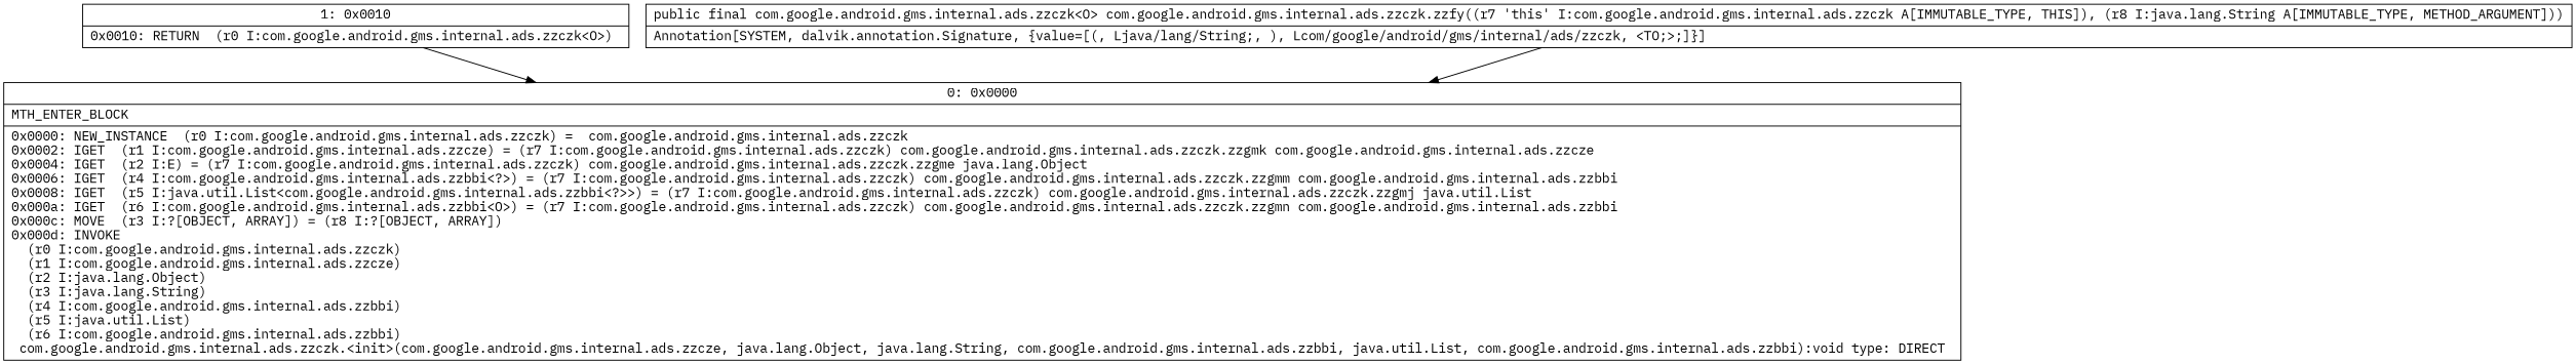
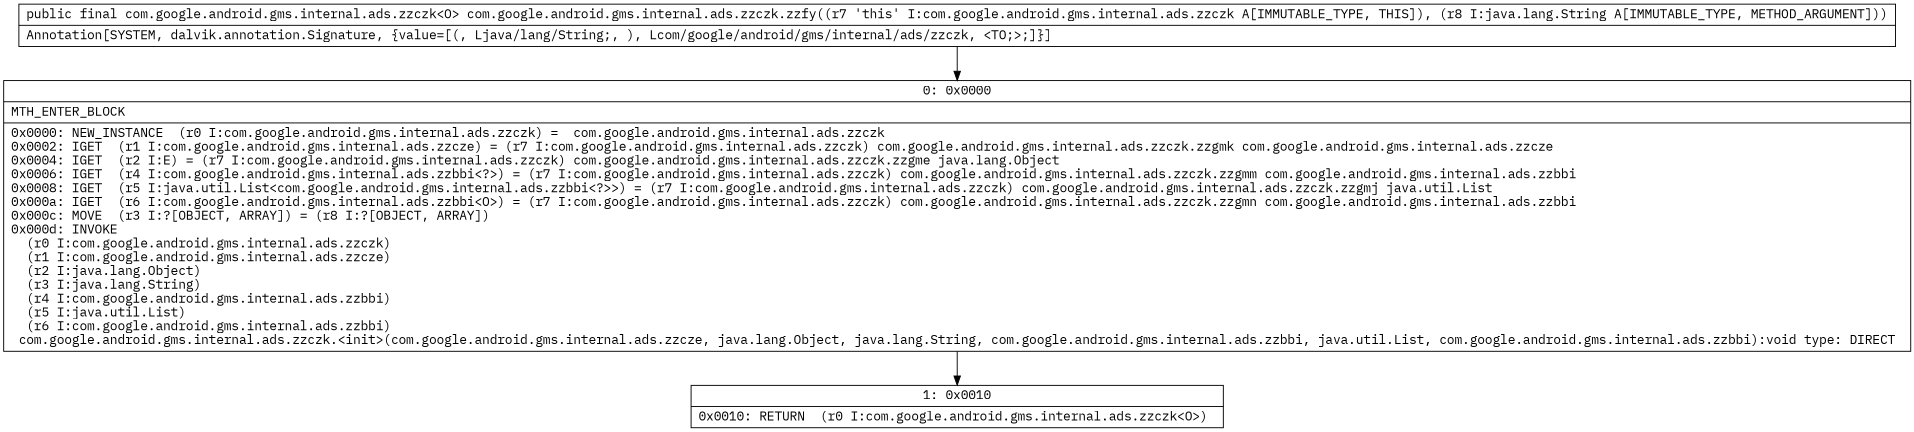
  digraph {
    fontname="IBM Plex Mono"
    node [shape=record fontname="IBM Plex Mono"]
    edge [fontname="IBM Plex Mono"]
    n1 [label="{0\:\ 0x0000|MTH_ENTER_BLOCK\l|0x0000: NEW_INSTANCE  (r0 I:com.google.android.gms.internal.ads.zzczk) =  com.google.android.gms.internal.ads.zzczk \l0x0002: IGET  (r1 I:com.google.android.gms.internal.ads.zzcze) = (r7 I:com.google.android.gms.internal.ads.zzczk) com.google.android.gms.internal.ads.zzczk.zzgmk com.google.android.gms.internal.ads.zzcze \l0x0004: IGET  (r2 I:E) = (r7 I:com.google.android.gms.internal.ads.zzczk) com.google.android.gms.internal.ads.zzczk.zzgme java.lang.Object \l0x0006: IGET  (r4 I:com.google.android.gms.internal.ads.zzbbi\<?\>) = (r7 I:com.google.android.gms.internal.ads.zzczk) com.google.android.gms.internal.ads.zzczk.zzgmm com.google.android.gms.internal.ads.zzbbi \l0x0008: IGET  (r5 I:java.util.List\<com.google.android.gms.internal.ads.zzbbi\<?\>\>) = (r7 I:com.google.android.gms.internal.ads.zzczk) com.google.android.gms.internal.ads.zzczk.zzgmj java.util.List \l0x000a: IGET  (r6 I:com.google.android.gms.internal.ads.zzbbi\<O\>) = (r7 I:com.google.android.gms.internal.ads.zzczk) com.google.android.gms.internal.ads.zzczk.zzgmn com.google.android.gms.internal.ads.zzbbi \l0x000c: MOVE  (r3 I:?[OBJECT, ARRAY]) = (r8 I:?[OBJECT, ARRAY]) \l0x000d: INVOKE  \l  (r0 I:com.google.android.gms.internal.ads.zzczk)\l  (r1 I:com.google.android.gms.internal.ads.zzcze)\l  (r2 I:java.lang.Object)\l  (r3 I:java.lang.String)\l  (r4 I:com.google.android.gms.internal.ads.zzbbi)\l  (r5 I:java.util.List)\l  (r6 I:com.google.android.gms.internal.ads.zzbbi)\l com.google.android.gms.internal.ads.zzczk.\<init\>(com.google.android.gms.internal.ads.zzcze, java.lang.Object, java.lang.String, com.google.android.gms.internal.ads.zzbbi, java.util.List, com.google.android.gms.internal.ads.zzbbi):void type: DIRECT \l}"]
    n2 [label="{1\:\ 0x0010|0x0010: RETURN  (r0 I:com.google.android.gms.internal.ads.zzczk\<O\>) \l}"]
    n3 [label="{public final com.google.android.gms.internal.ads.zzczk\<O\> com.google.android.gms.internal.ads.zzczk.zzfy((r7 'this' I:com.google.android.gms.internal.ads.zzczk A[IMMUTABLE_TYPE, THIS]), (r8 I:java.lang.String A[IMMUTABLE_TYPE, METHOD_ARGUMENT]))  | Annotation[SYSTEM, dalvik.annotation.Signature, \{value=[(, Ljava\/lang\/String;, ), Lcom\/google\/android\/gms\/internal\/ads\/zzczk, \<TO;\>;]\}]\l}"]
-   n2 -> n1
+   n1 -> n2
    n3 -> n1
  }
